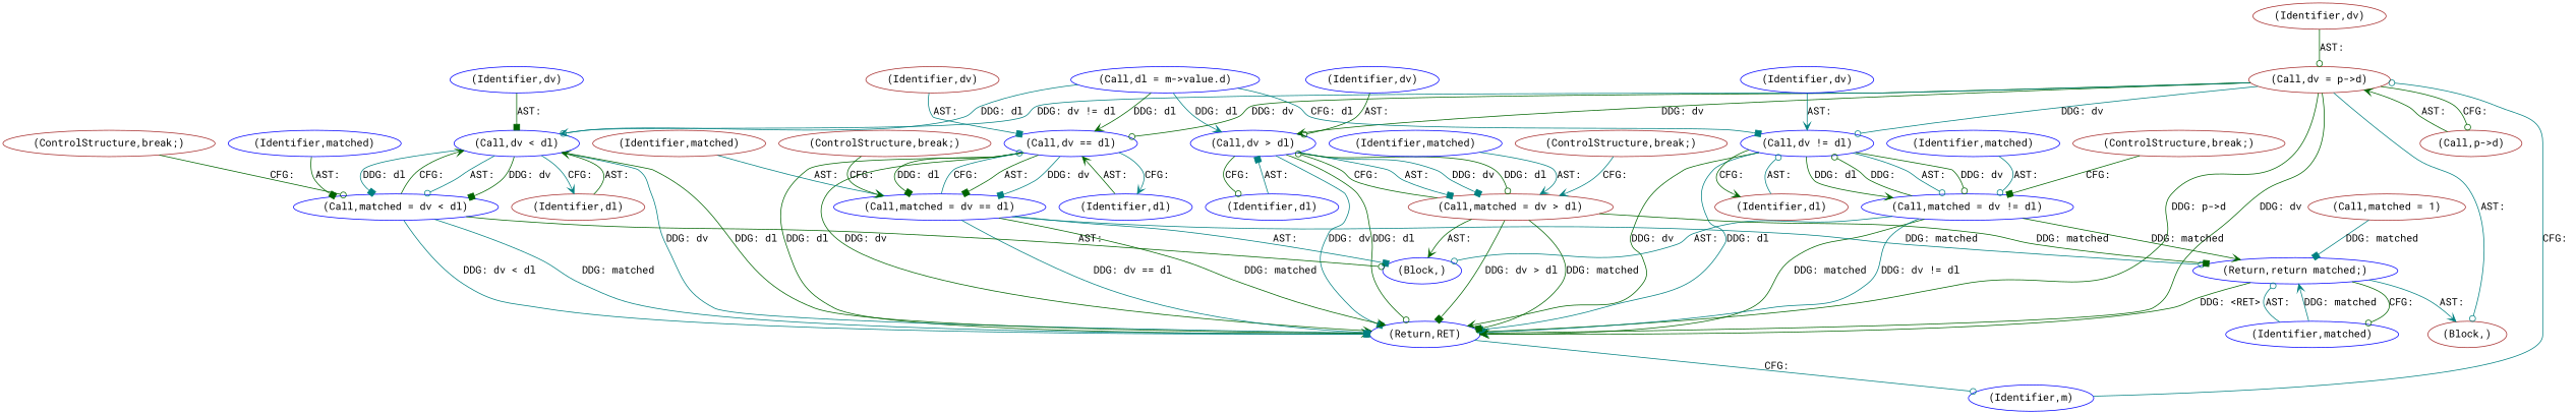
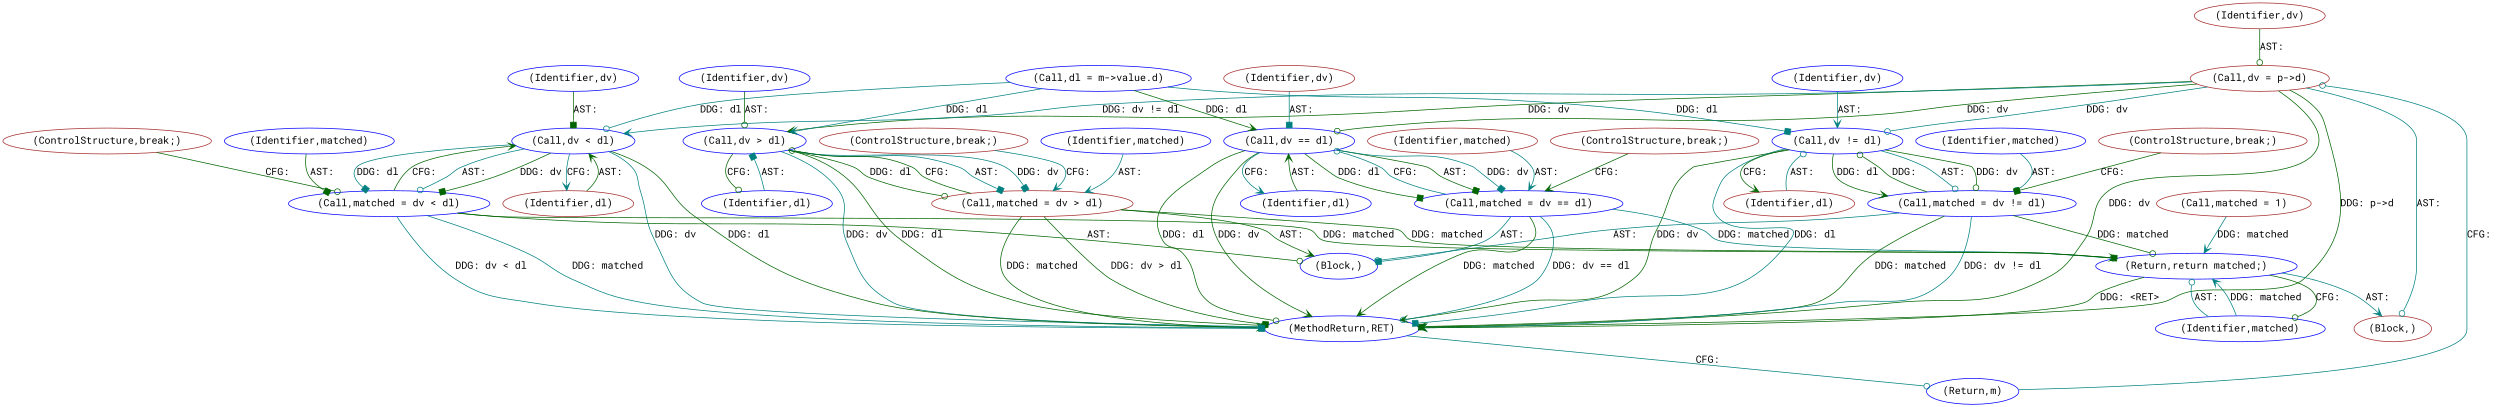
  digraph {
    fontname="Roboto Mono"
    node [color=blue fontname="Roboto Mono"]
    edge [arrowhead=vee color=darkgreen fontname="Roboto Mono"]
    n1 [color=brown label="(Call,dv = p->d)"]
    n2 [label="(Call,dv != dl)"]
    n3 [label="(Call,dv == dl)"]
    n4 [label="(Call,dv > dl)"]
    n5 [label="(Call,dv < dl)"]
    n6 [color=brown label="(Block,)"]
-   n7 [color=brown label="(Call,p->d)"]
-   n8 [label="(Return,RET)"]
+   n8 [label="(MethodReturn,RET)"]
    n9 [label="(Call,matched = dv != dl)"]
    n10 [color=brown label="(Identifier,dl)"]
    n11 [label="(Call,matched = dv == dl)"]
    n12 [label="(Identifier,dl)"]
    n13 [color=brown label="(Call,matched = dv > dl)"]
    n14 [label="(Identifier,dl)"]
    n15 [label="(Call,matched = dv < dl)"]
    n16 [color=brown label="(Identifier,dl)"]
-   n17 [label="(Identifier,m)"]
+   n17 [label="(Return,m)"]
    n18 [label="(Return,return matched;)"]
    n19 [label="(Block,)"]
    n20 [label="(Identifier,matched)"]
    n21 [label="(Identifier,matched)"]
    n22 [color=brown label="(ControlStructure,break;)"]
    n23 [color=brown label="(Identifier,matched)"]
    n24 [color=brown label="(Identifier,dv)"]
    n25 [label="(Identifier,dv)"]
    n26 [label="(Identifier,dv)"]
    n27 [color=brown label="(ControlStructure,break;)"]
    n28 [label="(Identifier,matched)"]
    n29 [color=brown label="(Call,matched = 1)"]
    n30 [color=brown label="(ControlStructure,break;)"]
    n31 [label="(Identifier,dv)"]
    n32 [label="(Identifier,matched)"]
    n33 [label="(Call,dl = m->value.d)"]
    n34 [color=brown label="(Identifier,dv)"]
    n35 [color=brown label="(ControlStructure,break;)"]
    n1 -> n2 [arrowhead=odot color=teal label="DDG: dv"]
    n1 -> n3 [arrowhead=odot label="DDG: dv"]
    n1 -> n4 [label="DDG: dv"]
    n1 -> n5 [color=teal label="DDG: dv != dl"]
    n1 -> n6 [arrowhead=odot color=teal label="AST: "]
-   n1 -> n7 [arrowhead=odot label="CFG: "]
    n1 -> n8 [label="DDG: dv"]
    n1 -> n8 [arrowhead=box label="DDG: p->d"]
    n2 -> n8 [label="DDG: dv"]
    n2 -> n8 [arrowhead=box color=teal label="DDG: dl"]
    n2 -> n9 [arrowhead=odot color=teal label="AST: "]
    n2 -> n9 [arrowhead=odot label="DDG: dv"]
    n2 -> n9 [label="DDG: dl"]
    n2 -> n10 [label="CFG: "]
    n3 -> n8 [arrowhead=odot label="DDG: dl"]
    n3 -> n8 [label="DDG: dv"]
    n3 -> n11 [arrowhead=box label="AST: "]
    n3 -> n11 [arrowhead=box color=teal label="DDG: dv"]
    n3 -> n11 [arrowhead=box label="DDG: dl"]
    n3 -> n12 [color=teal label="CFG: "]
    n4 -> n8 [arrowhead=box color=teal label="DDG: dv"]
    n4 -> n8 [arrowhead=odot label="DDG: dl"]
    n4 -> n13 [arrowhead=box color=teal label="AST: "]
    n4 -> n13 [arrowhead=box color=teal label="DDG: dv"]
    n4 -> n13 [arrowhead=odot label="DDG: dl"]
    n4 -> n14 [arrowhead=odot label="CFG: "]
    n5 -> n8 [color=teal label="DDG: dv"]
    n5 -> n8 [label="DDG: dl"]
    n5 -> n15 [arrowhead=odot color=teal label="AST: "]
    n5 -> n15 [arrowhead=box label="DDG: dv"]
    n5 -> n15 [arrowhead=box color=teal label="DDG: dl"]
    n5 -> n16 [color=teal label="CFG: "]
-   n7 -> n1 [label="AST: "]
    n8 -> n17 [arrowhead=odot color=teal label="CFG: "]
    n9 -> n2 [arrowhead=odot label="DDG: "]
    n9 -> n8 [label="DDG: matched"]
    n9 -> n8 [color=teal label="DDG: dv != dl"]
-   n9 -> n18 [label="DDG: matched"]
+   n9 -> n18 [arrowhead=odot label="DDG: matched"]
    n9 -> n19 [arrowhead=odot color=teal label="AST: "]
    n10 -> n2 [arrowhead=odot color=teal label="AST: "]
    n11 -> n3 [arrowhead=odot color=teal label="CFG: "]
    n11 -> n8 [arrowhead=odot color=teal label="DDG: dv == dl"]
    n11 -> n8 [label="DDG: matched"]
    n11 -> n18 [arrowhead=odot color=teal label="DDG: matched"]
    n11 -> n19 [arrowhead=box color=teal label="AST: "]
    n12 -> n3 [label="AST: "]
    n13 -> n4 [arrowhead=odot label="CFG: "]
    n13 -> n8 [arrowhead=box label="DDG: dv > dl"]
    n13 -> n8 [arrowhead=box label="DDG: matched"]
    n13 -> n18 [arrowhead=box label="DDG: matched"]
    n13 -> n19 [label="AST: "]
    n14 -> n4 [arrowhead=box color=teal label="AST: "]
    n15 -> n5 [label="CFG: "]
    n15 -> n8 [arrowhead=box color=teal label="DDG: dv < dl"]
    n15 -> n8 [arrowhead=box color=teal label="DDG: matched"]
+   n15 -> n18 [label="DDG: matched"]
    n15 -> n19 [arrowhead=odot label="AST: "]
    n16 -> n5 [label="AST: "]
    n17 -> n1 [arrowhead=odot color=teal label="CFG: "]
    n18 -> n6 [color=teal label="AST: "]
    n18 -> n8 [label="DDG: <RET>"]
    n18 -> n20 [arrowhead=odot label="CFG: "]
    n20 -> n18 [arrowhead=odot color=teal label="AST: "]
    n20 -> n18 [color=teal label="DDG: matched"]
    n21 -> n9 [arrowhead=odot color=teal label="AST: "]
    n22 -> n15 [arrowhead=odot label="CFG: "]
    n23 -> n11 [color=teal label="AST: "]
    n24 -> n3 [arrowhead=box color=teal label="AST: "]
    n25 -> n5 [arrowhead=box label="AST: "]
    n26 -> n2 [color=teal label="AST: "]
    n27 -> n13 [color=teal label="CFG: "]
    n28 -> n13 [color=teal label="AST: "]
-   n29 -> n18 [arrowhead=box color=teal label="DDG: matched"]
+   n29 -> n18 [color=teal label="DDG: matched"]
    n30 -> n11 [label="CFG: "]
    n31 -> n4 [arrowhead=odot label="AST: "]
    n32 -> n15 [arrowhead=box label="AST: "]
-   n33 -> n2 [arrowhead=box color=teal label="CFG: dl"]
+   n33 -> n2 [arrowhead=box color=teal label="DDG: dl"]
    n33 -> n3 [label="DDG: dl"]
    n33 -> n4 [color=teal label="DDG: dl"]
    n33 -> n5 [arrowhead=odot color=teal label="DDG: dl"]
    n34 -> n1 [arrowhead=odot label="AST: "]
    n35 -> n9 [arrowhead=box label="CFG: "]
  }
